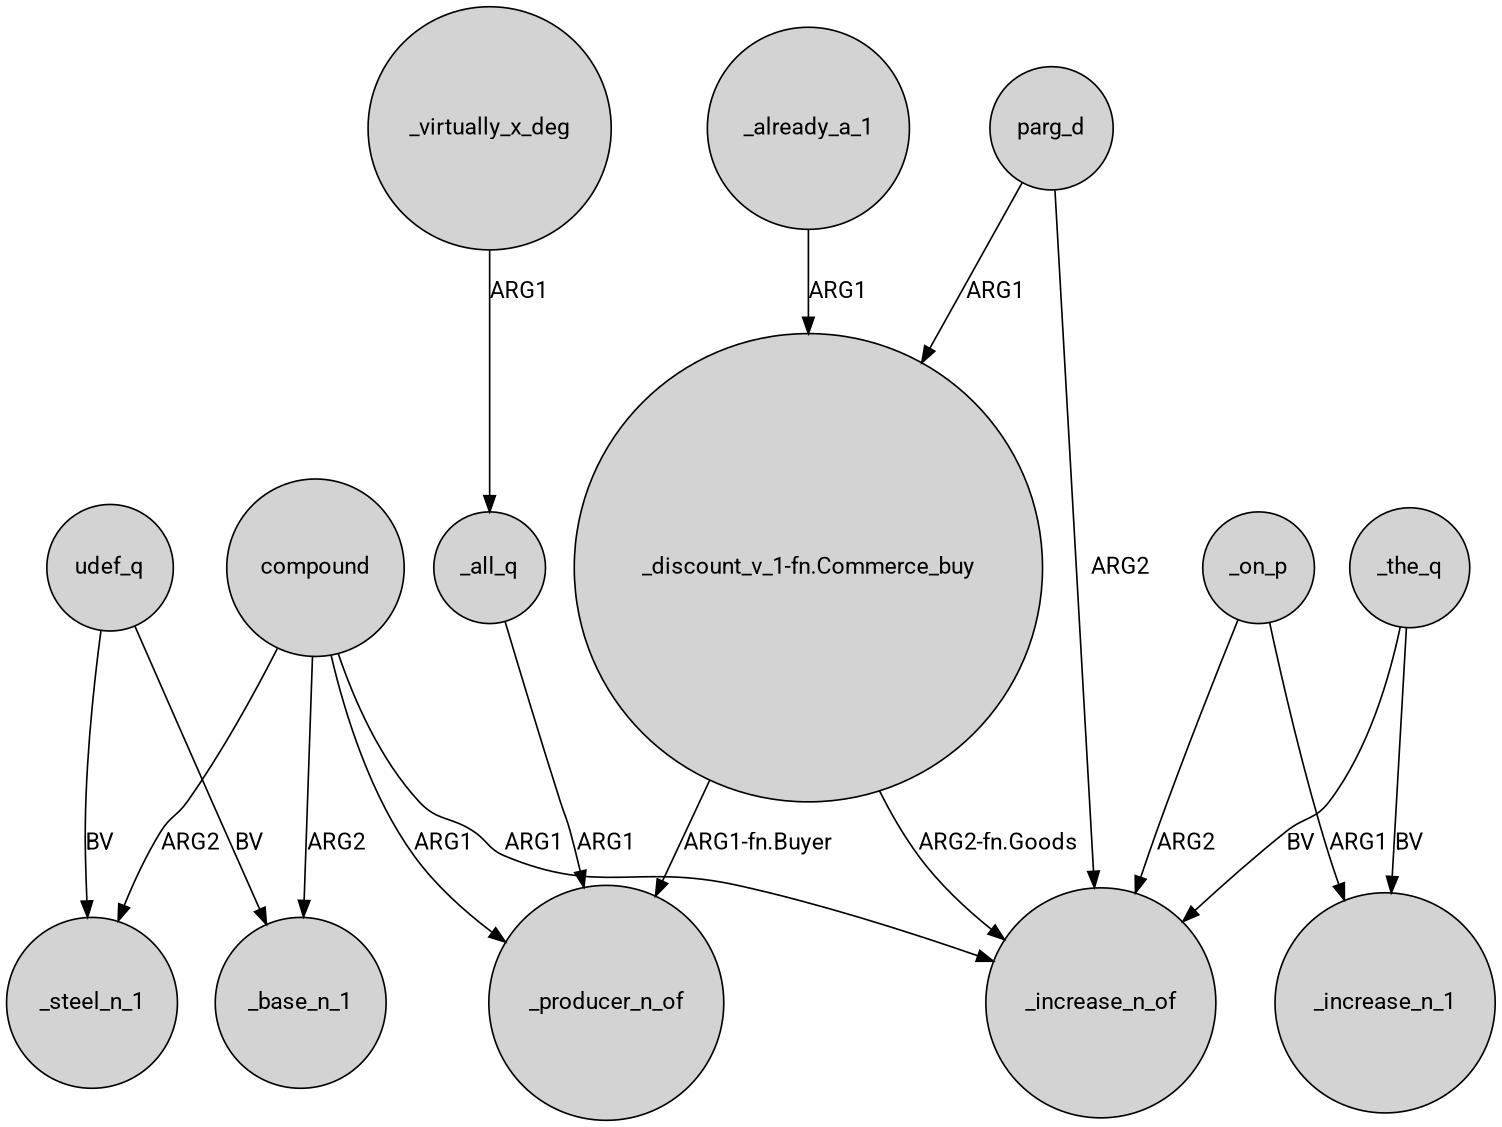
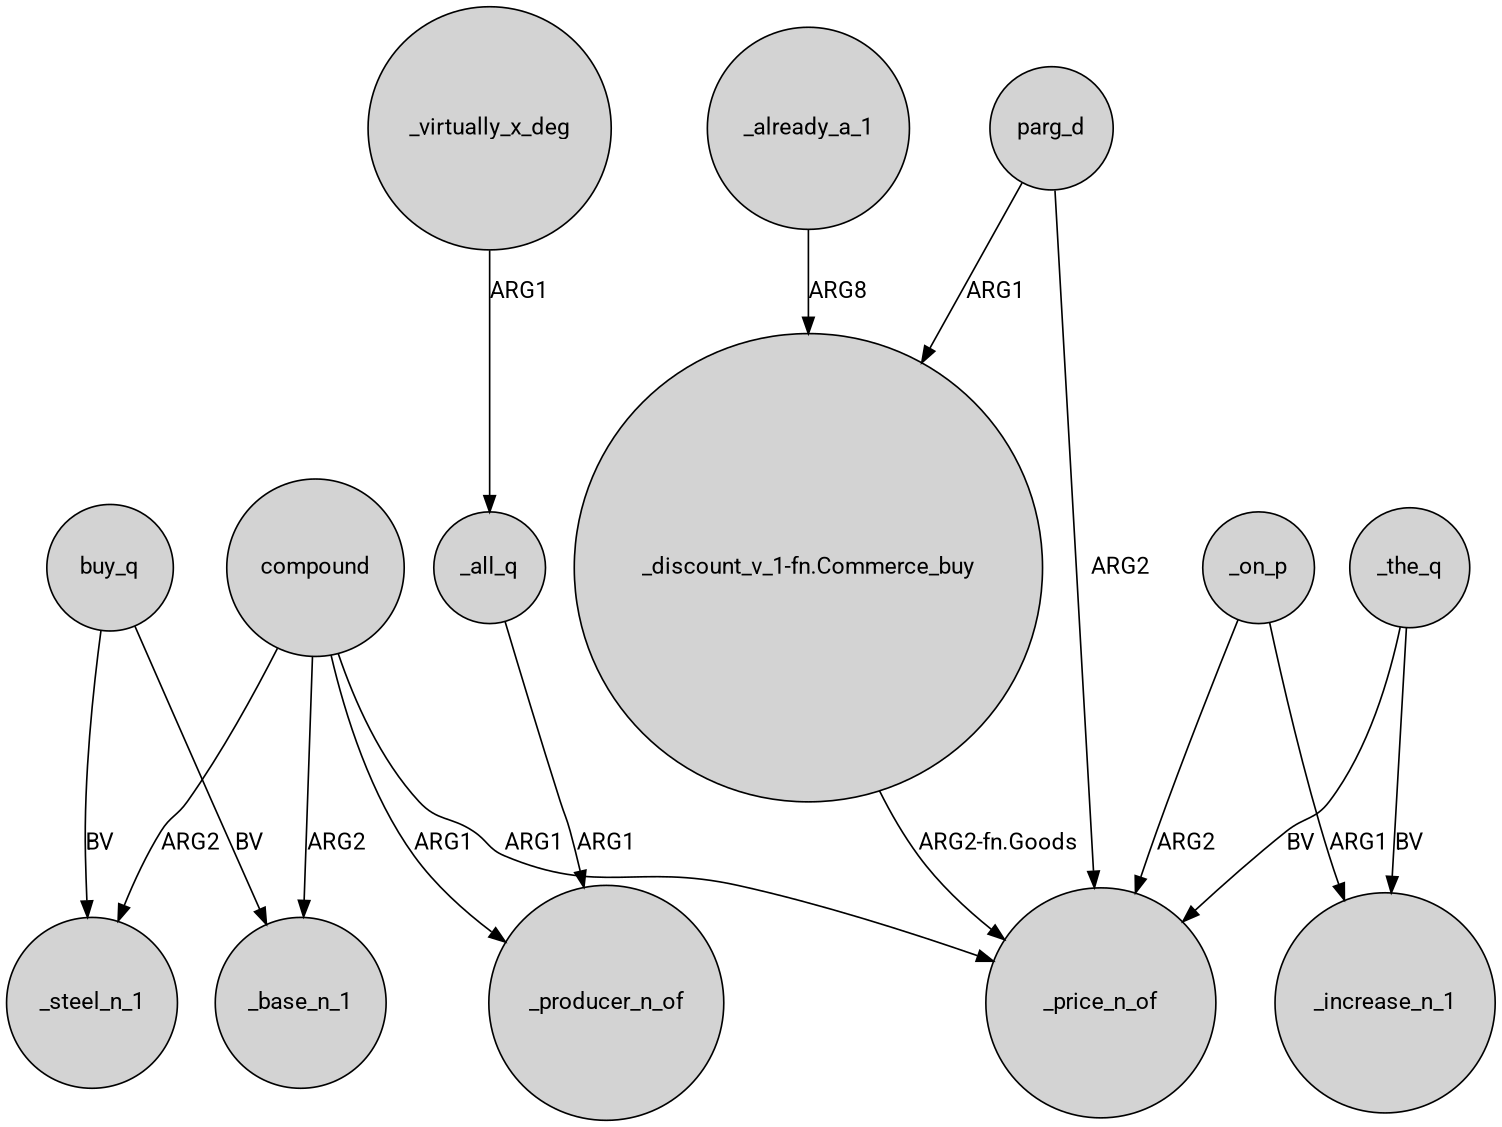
  digraph {
    fontname=Roboto
    node [fontname=Roboto shape=circle style=filled]
    edge [fontname=Roboto]
-   udef_q
+   udef_q [label=buy_q]
    _base_n_1
    _steel_n_1
    parg_d
-   _price_n_of [label=_increase_n_of]
+   _price_n_of
    "_discount_v_1-fn.Commerce_buy"
    _producer_n_of
    _already_a_1
    compound
    _the_q
    _increase_n_1
    _virtually_x_deg
    _all_q
    _on_p
    udef_q -> _base_n_1 [label=BV]
    udef_q -> _steel_n_1 [label=BV]
    parg_d -> _price_n_of [label=ARG2]
    parg_d -> "_discount_v_1-fn.Commerce_buy" [label=ARG1]
    "_discount_v_1-fn.Commerce_buy" -> _price_n_of [label="ARG2-fn.Goods"]
-   "_discount_v_1-fn.Commerce_buy" -> _producer_n_of [label="ARG1-fn.Buyer"]
-   _already_a_1 -> "_discount_v_1-fn.Commerce_buy" [label=ARG1]
+   _already_a_1 -> "_discount_v_1-fn.Commerce_buy" [label=ARG8]
    compound -> _base_n_1 [label=ARG2]
    compound -> _steel_n_1 [label=ARG2]
    compound -> _price_n_of [label=ARG1]
    compound -> _producer_n_of [label=ARG1]
    _the_q -> _price_n_of [label=BV]
    _the_q -> _increase_n_1 [label=BV]
    _virtually_x_deg -> _all_q [label=ARG1]
    _all_q -> _producer_n_of [label=ARG1]
    _on_p -> _price_n_of [label=ARG2]
    _on_p -> _increase_n_1 [label=ARG1]
  }
